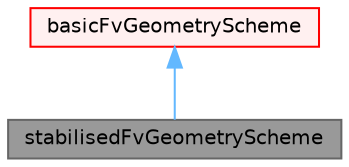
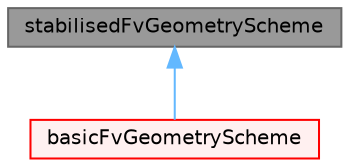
  digraph {
    node [fontname=Helvetica fontsize=10 shape=box style=filled]
    n1 [color=gray40 fillcolor=grey60 fontcolor=black height=0.2 label=stabilisedFvGeometryScheme width=0.4]
    n2 [color=red fillcolor="#FFF0F0" height=0.2 label=basicFvGeometryScheme width=0.4]
-   n2 -> n1 [color=steelblue1 dir=back fontname=Helvetica fontsize=10 labelfontname=Helvetica labelfontsize=10 style=solid]
+   n1 -> n2 [color=steelblue1 dir=back fontname=Helvetica fontsize=10 labelfontname=Helvetica labelfontsize=10 style=solid]
  }
